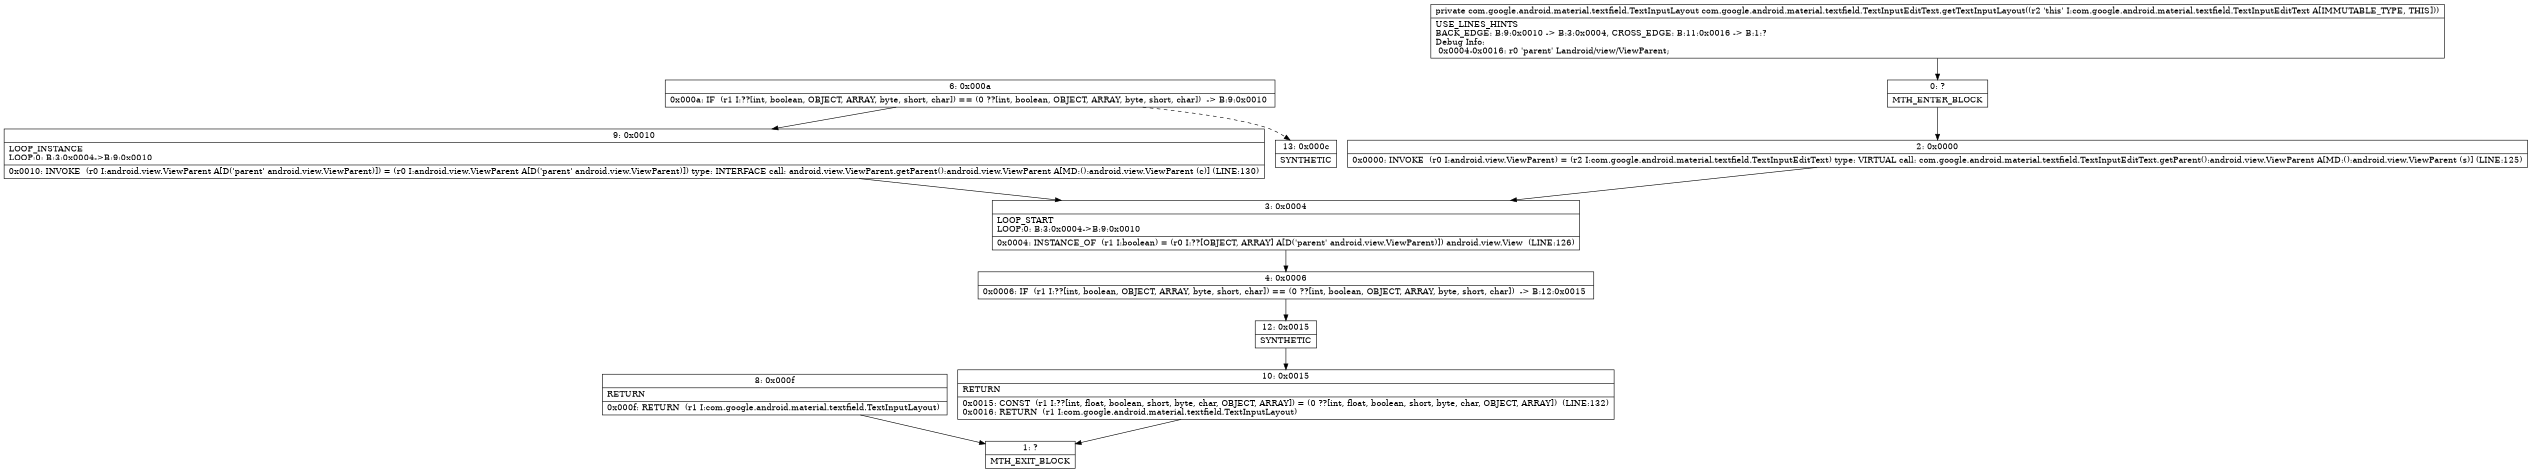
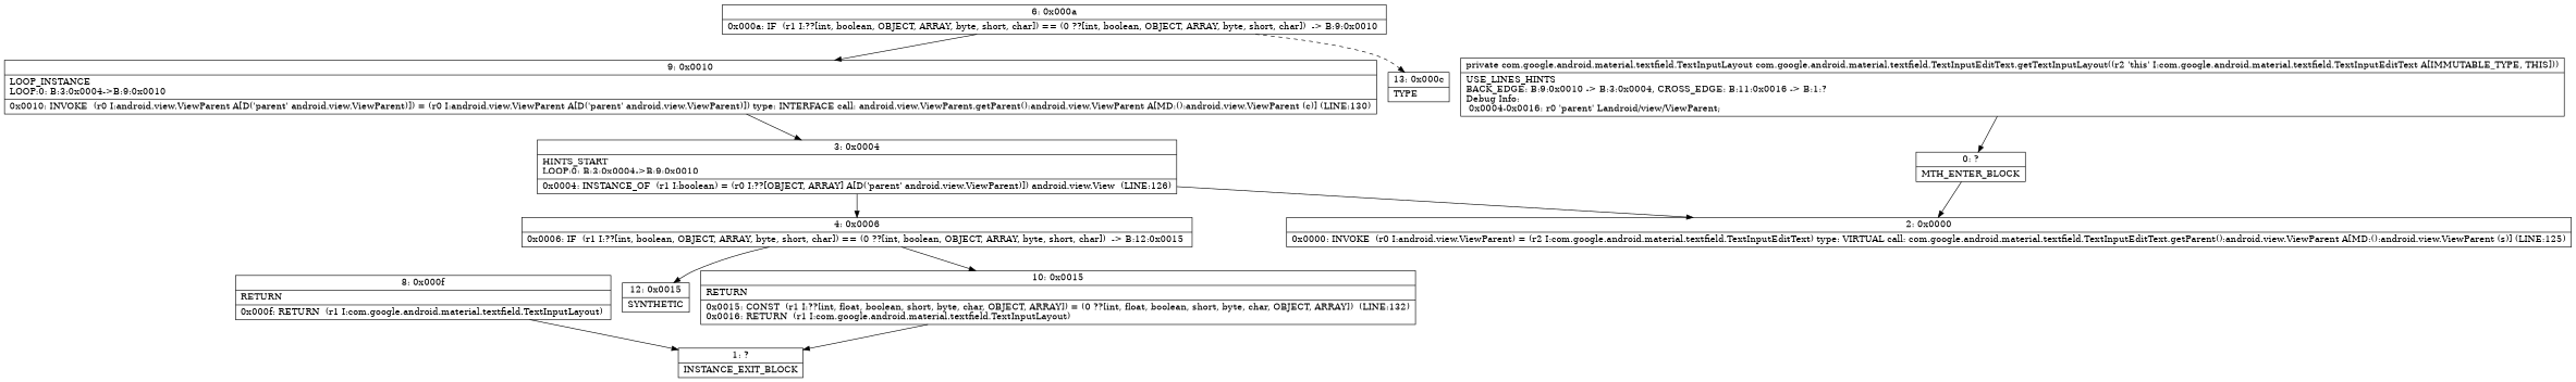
  digraph {
    node [shape=record]
    n1 [label="{0\:\ ?|MTH_ENTER_BLOCK\l}"]
    n2 [label="{2\:\ 0x0000|0x0000: INVOKE  (r0 I:android.view.ViewParent) = (r2 I:com.google.android.material.textfield.TextInputEditText) type: VIRTUAL call: com.google.android.material.textfield.TextInputEditText.getParent():android.view.ViewParent A[MD:():android.view.ViewParent (s)] (LINE:125)\l}"]
-   n3 [label="{3\:\ 0x0004|LOOP_START\lLOOP:0: B:3:0x0004\-\>B:9:0x0010\l|0x0004: INSTANCE_OF  (r1 I:boolean) = (r0 I:??[OBJECT, ARRAY] A[D('parent' android.view.ViewParent)]) android.view.View  (LINE:126)\l}"]
+   n3 [label="{3\:\ 0x0004|HINTS_START\lLOOP:0: B:3:0x0004\-\>B:9:0x0010\l|0x0004: INSTANCE_OF  (r1 I:boolean) = (r0 I:??[OBJECT, ARRAY] A[D('parent' android.view.ViewParent)]) android.view.View  (LINE:126)\l}"]
    n4 [label="{4\:\ 0x0006|0x0006: IF  (r1 I:??[int, boolean, OBJECT, ARRAY, byte, short, char]) == (0 ??[int, boolean, OBJECT, ARRAY, byte, short, char])  \-\> B:12:0x0015 \l}"]
    n5 [label="{12\:\ 0x0015|SYNTHETIC\l}"]
    n6 [label="{10\:\ 0x0015|RETURN\l|0x0015: CONST  (r1 I:??[int, float, boolean, short, byte, char, OBJECT, ARRAY]) = (0 ??[int, float, boolean, short, byte, char, OBJECT, ARRAY])  (LINE:132)\l0x0016: RETURN  (r1 I:com.google.android.material.textfield.TextInputLayout) \l}"]
    n7 [label="{6\:\ 0x000a|0x000a: IF  (r1 I:??[int, boolean, OBJECT, ARRAY, byte, short, char]) == (0 ??[int, boolean, OBJECT, ARRAY, byte, short, char])  \-\> B:9:0x0010 \l}"]
    n8 [label="{9\:\ 0x0010|LOOP_INSTANCE\lLOOP:0: B:3:0x0004\-\>B:9:0x0010\l|0x0010: INVOKE  (r0 I:android.view.ViewParent A[D('parent' android.view.ViewParent)]) = (r0 I:android.view.ViewParent A[D('parent' android.view.ViewParent)]) type: INTERFACE call: android.view.ViewParent.getParent():android.view.ViewParent A[MD:():android.view.ViewParent (c)] (LINE:130)\l}"]
-   n9 [label="{13\:\ 0x000c|SYNTHETIC\l}"]
+   n9 [label="{13\:\ 0x000c|TYPE\l}"]
    n10 [label="{8\:\ 0x000f|RETURN\l|0x000f: RETURN  (r1 I:com.google.android.material.textfield.TextInputLayout) \l}"]
-   n11 [label="{1\:\ ?|MTH_EXIT_BLOCK\l}"]
+   n11 [label="{1\:\ ?|INSTANCE_EXIT_BLOCK\l}"]
    n12 [label="{private com.google.android.material.textfield.TextInputLayout com.google.android.material.textfield.TextInputEditText.getTextInputLayout((r2 'this' I:com.google.android.material.textfield.TextInputEditText A[IMMUTABLE_TYPE, THIS]))  | USE_LINES_HINTS\lBACK_EDGE: B:9:0x0010 \-\> B:3:0x0004, CROSS_EDGE: B:11:0x0016 \-\> B:1:?\lDebug Info:\l  0x0004\-0x0016: r0 'parent' Landroid\/view\/ViewParent;\l}"]
    n1 -> n2
-   n2 -> n3
+   n3 -> n2
    n3 -> n4
    n4 -> n5
-   n5 -> n6
+   n4 -> n6
    n6 -> n11
    n7 -> n8
    n7 -> n9 [style=dashed]
    n8 -> n3
    n10 -> n11
    n12 -> n1
  }
